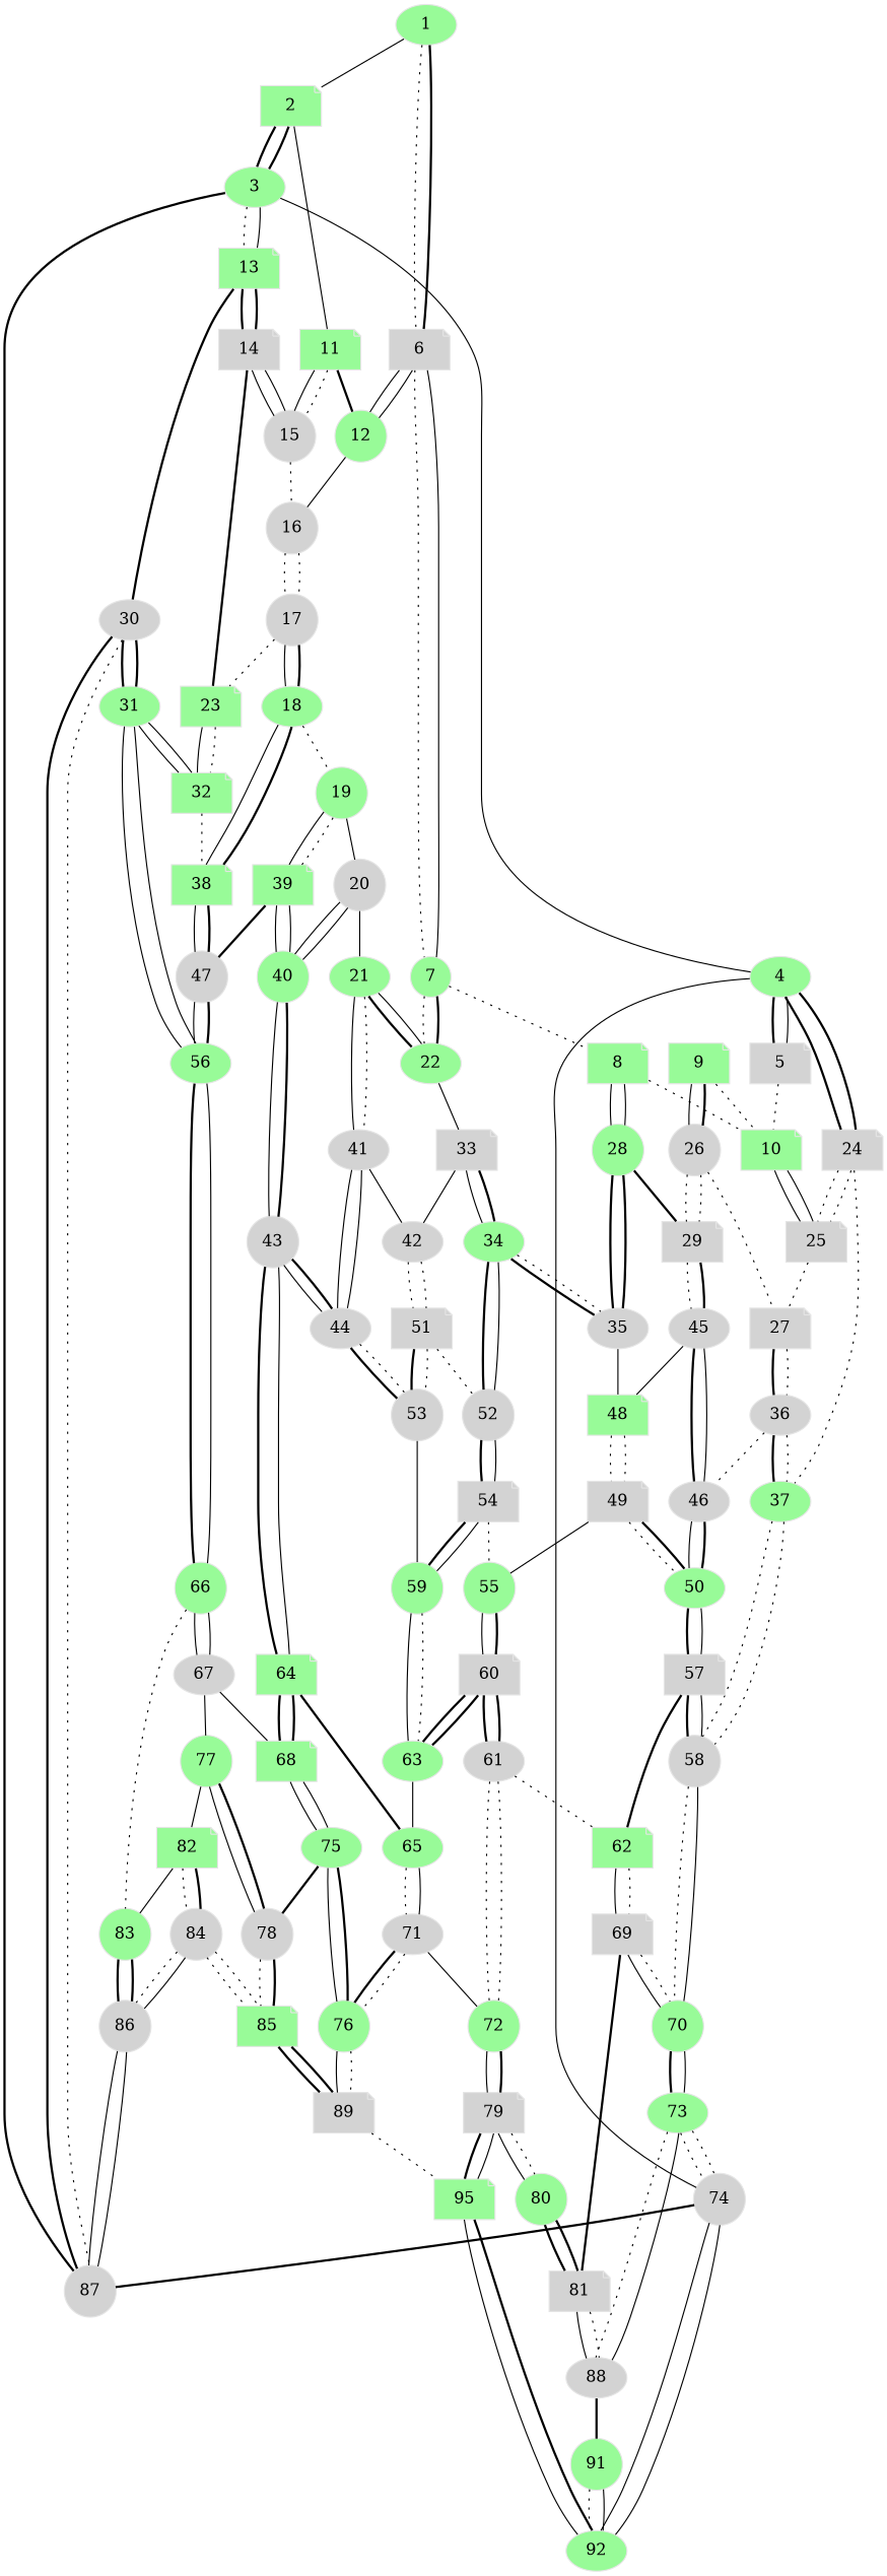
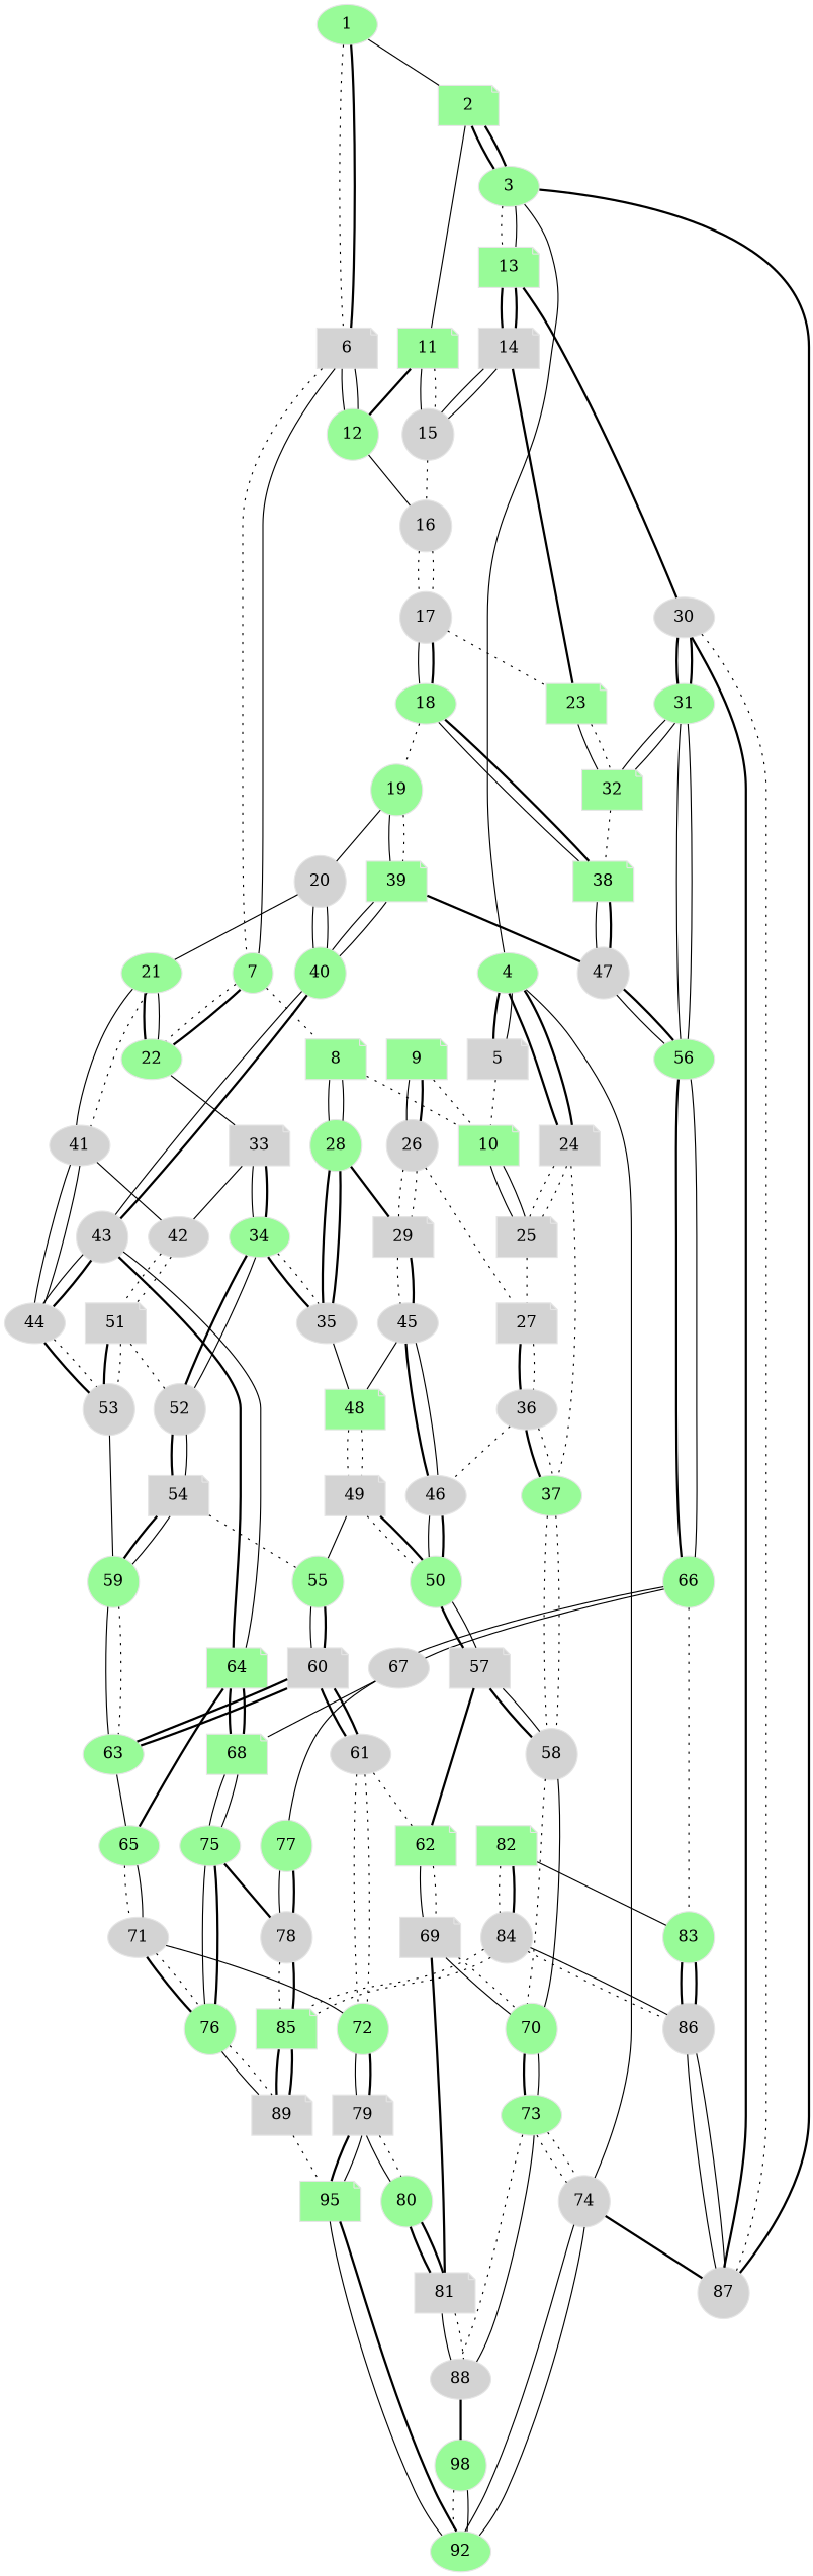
  graph {
    node [color=gray90 fillcolor=palegreen shape=note style=filled]
    edge [style=solid]
    1 [shape=ellipse]
    2
    6 [fillcolor=lightgrey]
    3 [shape=ellipse]
    11
    7 [shape=circle]
    12 [shape=circle]
    4 [shape=ellipse]
    13
    87 [fillcolor=lightgrey shape=circle]
    15 [fillcolor=lightgrey shape=circle]
    5 [fillcolor=lightgrey]
    24 [fillcolor=lightgrey]
    74 [fillcolor=lightgrey shape=circle]
    14 [fillcolor=lightgrey]
    30 [fillcolor=lightgrey shape=ellipse]
    10
    25 [fillcolor=lightgrey]
    37 [shape=ellipse]
    92 [shape=ellipse]
    8
    22 [shape=ellipse]
    16 [fillcolor=lightgrey shape=circle]
    28 [shape=circle]
    33 [fillcolor=lightgrey]
    9
    26 [fillcolor=lightgrey shape=circle]
    29 [fillcolor=lightgrey]
    35 [fillcolor=lightgrey shape=ellipse]
    27 [fillcolor=lightgrey]
    17 [fillcolor=lightgrey shape=circle]
    23
    31 [shape=ellipse]
    32
    18 [shape=ellipse]
    19 [shape=circle]
    38
    20 [fillcolor=lightgrey shape=circle]
    39
    47 [fillcolor=lightgrey shape=circle]
    21 [shape=ellipse]
    40 [shape=circle]
    41 [fillcolor=lightgrey shape=ellipse]
    43 [fillcolor=lightgrey shape=circle]
    42 [fillcolor=lightgrey shape=ellipse]
    44 [fillcolor=lightgrey shape=ellipse]
    34 [shape=ellipse]
    58 [fillcolor=lightgrey shape=circle]
    36 [fillcolor=lightgrey shape=ellipse]
    45 [fillcolor=lightgrey shape=ellipse]
    46 [fillcolor=lightgrey shape=ellipse]
    48
    56 [shape=ellipse]
    66 [shape=circle]
    52 [fillcolor=lightgrey shape=circle]
    51 [fillcolor=lightgrey]
    54 [fillcolor=lightgrey]
    49 [fillcolor=lightgrey]
-   50 [shape=ellipse]
+   50 [shape=circle]
    70 [shape=circle]
    64
    53 [fillcolor=lightgrey shape=circle]
    65 [shape=ellipse]
    68
    59 [shape=circle]
    57 [fillcolor=lightgrey]
    55 [shape=circle]
    60 [fillcolor=lightgrey]
    62
    63 [shape=ellipse]
    61 [fillcolor=lightgrey shape=ellipse]
    67 [fillcolor=lightgrey shape=ellipse]
    83 [shape=circle]
    69 [fillcolor=lightgrey]
    73 [shape=ellipse]
    72 [shape=circle]
    79 [fillcolor=lightgrey]
    81 [fillcolor=lightgrey]
    71 [fillcolor=lightgrey shape=ellipse]
    75 [shape=ellipse]
    76 [shape=circle]
    77 [shape=circle]
    86 [fillcolor=lightgrey shape=circle]
    78 [fillcolor=lightgrey shape=circle]
    82
    88 [fillcolor=lightgrey shape=ellipse]
    89 [fillcolor=lightgrey]
    80 [shape=circle]
    n89 [label=95]
-   91 [shape=circle]
+   91 [shape=circle label=98]
    85
    84 [fillcolor=lightgrey shape=circle]
    1 -- 2
    1 -- 6 [style=dotted]
    1 -- 6 [style=bold]
    2 -- 3 [style=bold]
    2 -- 3 [style=bold]
    2 -- 11
    6 -- 7 [style=dotted]
    6 -- 7
    6 -- 12
    6 -- 12
    3 -- 4
    3 -- 13 [style=dotted]
    3 -- 13
    3 -- 87 [style=bold]
    11 -- 12 [style=bold]
    11 -- 15
    11 -- 15 [style=dotted]
    7 -- 8 [style=dotted]
    7 -- 22 [style=dotted]
    7 -- 22 [style=bold]
    12 -- 16
    4 -- 5 [style=bold]
    4 -- 5
    4 -- 24 [style=bold]
    4 -- 24 [style=bold]
    4 -- 74
    13 -- 14 [style=bold]
    13 -- 14 [style=bold]
    13 -- 30 [style=bold]
    15 -- 16 [style=dotted]
    5 -- 10 [style=dotted]
    24 -- 25 [style=dotted]
    24 -- 25 [style=dotted]
    24 -- 37 [style=dotted]
    74 -- 87 [style=bold]
    74 -- 92
    74 -- 92
    14 -- 15
    14 -- 15
    14 -- 23 [style=bold]
    30 -- 87 [style=bold]
    30 -- 87 [style=dotted]
    30 -- 31 [style=bold]
    30 -- 31 [style=bold]
    10 -- 25
    10 -- 25
    25 -- 27 [style=dotted]
    37 -- 58 [style=dotted]
    37 -- 58 [style=dotted]
    8 -- 10 [style=dotted]
    8 -- 28
    8 -- 28
    22 -- 33
    16 -- 17 [style=dotted]
    16 -- 17 [style=dotted]
    28 -- 29 [style=bold]
    28 -- 35 [style=bold]
    28 -- 35 [style=bold]
    33 -- 42
    33 -- 34
    33 -- 34 [style=bold]
    9 -- 10 [style=dotted]
    9 -- 26
    9 -- 26 [style=bold]
    26 -- 29 [style=dotted]
    26 -- 29 [style=dotted]
    26 -- 27 [style=dotted]
    29 -- 45 [style=dotted]
    29 -- 45 [style=bold]
    35 -- 48
    27 -- 36 [style=bold]
    27 -- 36 [style=dotted]
    17 -- 23 [style=dotted]
    17 -- 18
    17 -- 18 [style=bold]
    23 -- 32
    23 -- 32 [style=dotted]
    31 -- 32
    31 -- 32
    31 -- 56
    31 -- 56
    32 -- 38 [style=dotted]
    18 -- 19 [style=dotted]
    18 -- 38
    18 -- 38 [style=bold]
    19 -- 20
    19 -- 39
    19 -- 39 [style=dotted]
    38 -- 47
    38 -- 47 [style=bold]
    20 -- 21
    20 -- 40
    20 -- 40
    39 -- 47 [style=bold]
    39 -- 40
    39 -- 40
    47 -- 56
    47 -- 56 [style=bold]
    21 -- 22 [style=bold]
    21 -- 22
    21 -- 41
    21 -- 41 [style=dotted]
    40 -- 43
    40 -- 43 [style=bold]
    41 -- 42
    41 -- 44
    41 -- 44
    43 -- 44
    43 -- 44 [style=bold]
    43 -- 64 [style=bold]
    43 -- 64
    42 -- 51 [style=dotted]
    42 -- 51 [style=dotted]
    44 -- 53 [style=bold]
    44 -- 53 [style=dotted]
    34 -- 35 [style=bold]
    34 -- 35 [style=dotted]
    34 -- 52 [style=bold]
    34 -- 52
    58 -- 70 [style=dotted]
    58 -- 70
    36 -- 37 [style=bold]
    36 -- 37 [style=dotted]
    36 -- 46 [style=dotted]
    45 -- 46 [style=bold]
    45 -- 46
    45 -- 48
    46 -- 50
    46 -- 50 [style=bold]
    48 -- 49 [style=dotted]
    48 -- 49 [style=dotted]
    56 -- 66 [style=bold]
    56 -- 66
    66 -- 67
    66 -- 67
    66 -- 83 [style=dotted]
    52 -- 54 [style=bold]
    52 -- 54
    51 -- 52 [style=dotted]
    51 -- 53 [style=bold]
    51 -- 53 [style=dotted]
    54 -- 59 [style=bold]
    54 -- 59
    54 -- 55 [style=dotted]
    49 -- 50 [style=dotted]
    49 -- 50 [style=bold]
    49 -- 55
    50 -- 57 [style=bold]
    50 -- 57
    70 -- 73 [style=bold]
    70 -- 73
    64 -- 65 [style=bold]
    64 -- 68 [style=bold]
    64 -- 68 [style=bold]
    53 -- 59
    65 -- 71 [style=dotted]
    65 -- 71
    68 -- 75
    68 -- 75
    59 -- 63
    59 -- 63 [style=dotted]
    57 -- 58 [style=bold]
    57 -- 58
    57 -- 62 [style=bold]
    55 -- 60
    55 -- 60 [style=bold]
    60 -- 63 [style=bold]
    60 -- 63 [style=bold]
    60 -- 61 [style=bold]
    60 -- 61 [style=bold]
    62 -- 69
    62 -- 69 [style=dotted]
    63 -- 65
    61 -- 62 [style=dotted]
    61 -- 72 [style=dotted]
    61 -- 72 [style=dotted]
    67 -- 68
    67 -- 77
    83 -- 86 [style=bold]
    83 -- 86 [style=bold]
    69 -- 70
    69 -- 70 [style=dotted]
    69 -- 81 [style=bold]
    73 -- 74 [style=dotted]
    73 -- 74 [style=dotted]
    73 -- 88 [style=dotted]
    73 -- 88
    72 -- 79
    72 -- 79 [style=bold]
    79 -- 80
    79 -- 80 [style=dotted]
    79 -- n89 [style=bold]
    79 -- n89
    81 -- 88
    81 -- 88 [style=dotted]
    71 -- 72
    71 -- 76 [style=bold]
    71 -- 76 [style=dotted]
    75 -- 76
    75 -- 76 [style=bold]
    75 -- 78 [style=bold]
    76 -- 89
    76 -- 89 [style=dotted]
    77 -- 78
    77 -- 78 [style=bold]
-   77 -- 82
    86 -- 87
    86 -- 87
    78 -- 85 [style=dotted]
    78 -- 85 [style=bold]
    82 -- 83
    82 -- 84 [style=dotted]
    82 -- 84 [style=bold]
    88 -- 91 [style=bold]
    89 -- n89 [style=dotted]
    80 -- 81 [style=bold]
    80 -- 81 [style=bold]
    n89 -- 92
    n89 -- 92 [style=bold]
    91 -- 92 [style=dotted]
    91 -- 92
    85 -- 89 [style=bold]
    85 -- 89 [style=bold]
    84 -- 86 [style=dotted]
    84 -- 86
    84 -- 85 [style=dotted]
    84 -- 85 [style=dotted]
  }
